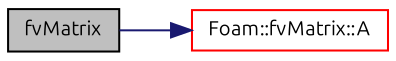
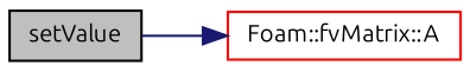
  digraph {
    rankdir=LR
    fontname=Ubuntu
    node [fontname=Ubuntu fontsize=10 shape=record]
-   n1 [color=black fillcolor=grey75 fontcolor=black height=0.2 label=fvMatrix style=filled width=0.4]
+   n1 [color=black fillcolor=grey75 fontcolor=black height=0.2 label=setValue style=filled width=0.4]
    n2 [color=red height=0.2 label="Foam::fvMatrix::A" width=0.4]
    n1 -> n2 [color=midnightblue fontname=Ubuntu fontsize=10 labelfontname=FreeSans labelfontsize=10 style=solid]
  }
